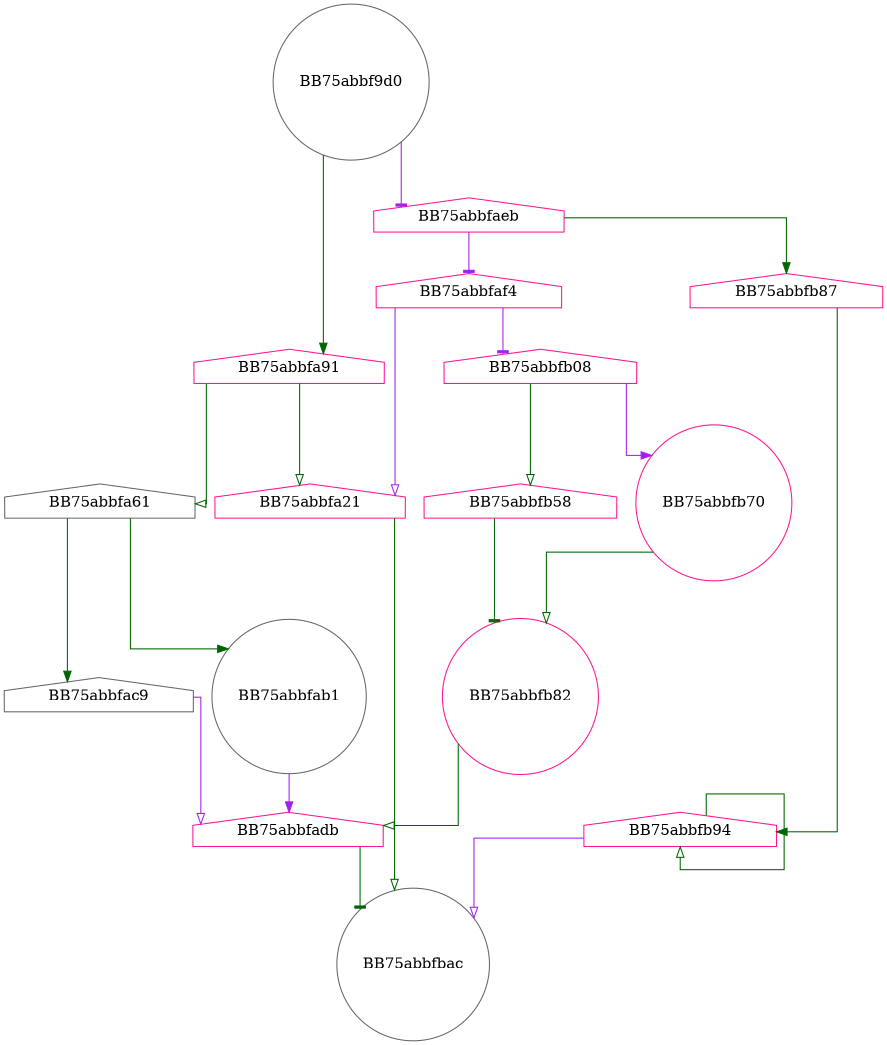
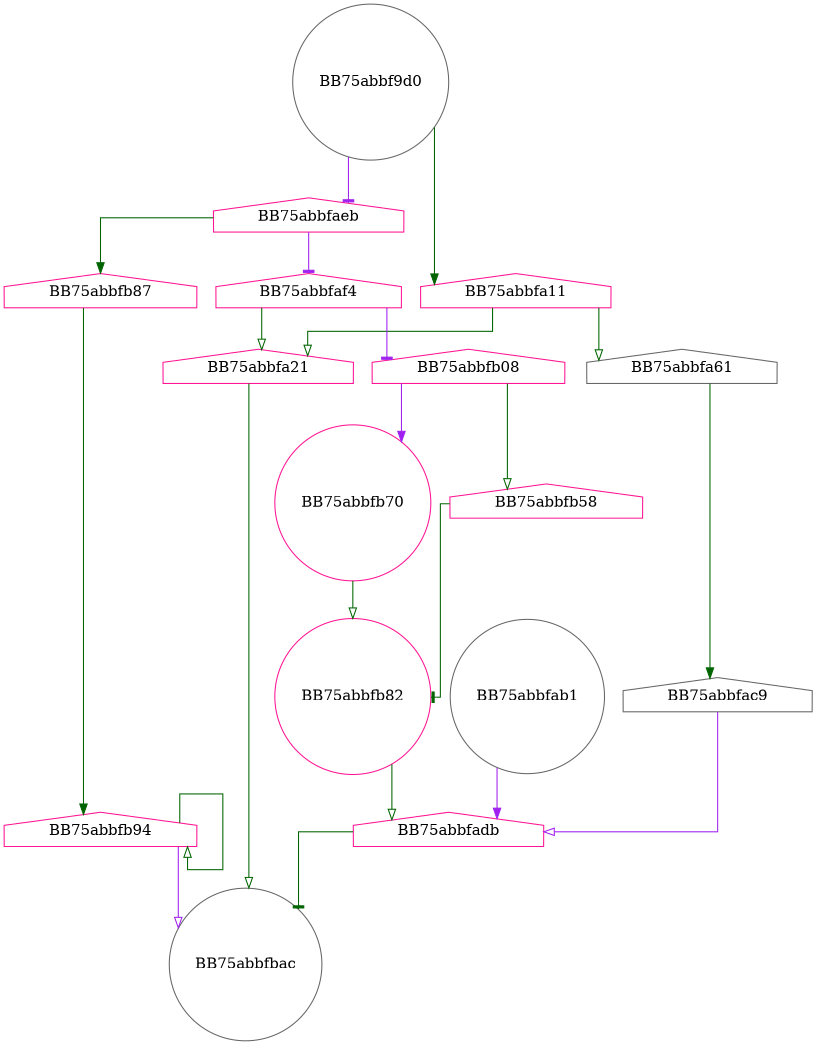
  digraph {
    splines=ortho
    node [color=deeppink shape=house]
    edge [arrowhead=onormal color=darkgreen]
    BB75abbf9d0 [color=gray40 shape=circle]
    BB75abbfaeb
-   BB75abbfa11 [label=BB75abbfa91]
+   BB75abbfa11
    BB75abbfb87
    BB75abbfaf4
    BB75abbfa61 [color=gray40]
    BB75abbfa21
    BB75abbfb94
    BB75abbfb08
    BB75abbfac9 [color=gray40]
    BB75abbfab1 [color=gray40 shape=circle]
    BB75abbfbac [color=gray40 shape=circle]
    BB75abbfadb
    BB75abbfb70 [shape=circle]
    BB75abbfb58
    BB75abbfb82 [shape=circle]
    BB75abbf9d0 -> BB75abbfaeb [arrowhead=tee color=purple]
    BB75abbf9d0 -> BB75abbfa11 [arrowhead=normal]
    BB75abbfaeb -> BB75abbfb87 [arrowhead=normal]
    BB75abbfaeb -> BB75abbfaf4 [arrowhead=tee color=purple]
    BB75abbfa11 -> BB75abbfa61
    BB75abbfa11 -> BB75abbfa21
    BB75abbfb87 -> BB75abbfb94 [arrowhead=normal]
-   BB75abbfaf4 -> BB75abbfa21 [color=purple]
+   BB75abbfaf4 -> BB75abbfa21
    BB75abbfaf4 -> BB75abbfb08 [arrowhead=tee color=purple]
    BB75abbfa61 -> BB75abbfac9 [arrowhead=normal]
-   BB75abbfa61 -> BB75abbfab1 [arrowhead=normal]
    BB75abbfa21 -> BB75abbfbac
    BB75abbfb94 -> BB75abbfb94
    BB75abbfb94 -> BB75abbfbac [color=purple]
    BB75abbfb08 -> BB75abbfb70 [arrowhead=normal color=purple]
    BB75abbfb08 -> BB75abbfb58
    BB75abbfac9 -> BB75abbfadb [color=purple]
    BB75abbfab1 -> BB75abbfadb [arrowhead=normal color=purple]
    BB75abbfadb -> BB75abbfbac [arrowhead=tee]
    BB75abbfb70 -> BB75abbfb82
    BB75abbfb58 -> BB75abbfb82 [arrowhead=tee]
    BB75abbfb82 -> BB75abbfadb
  }
